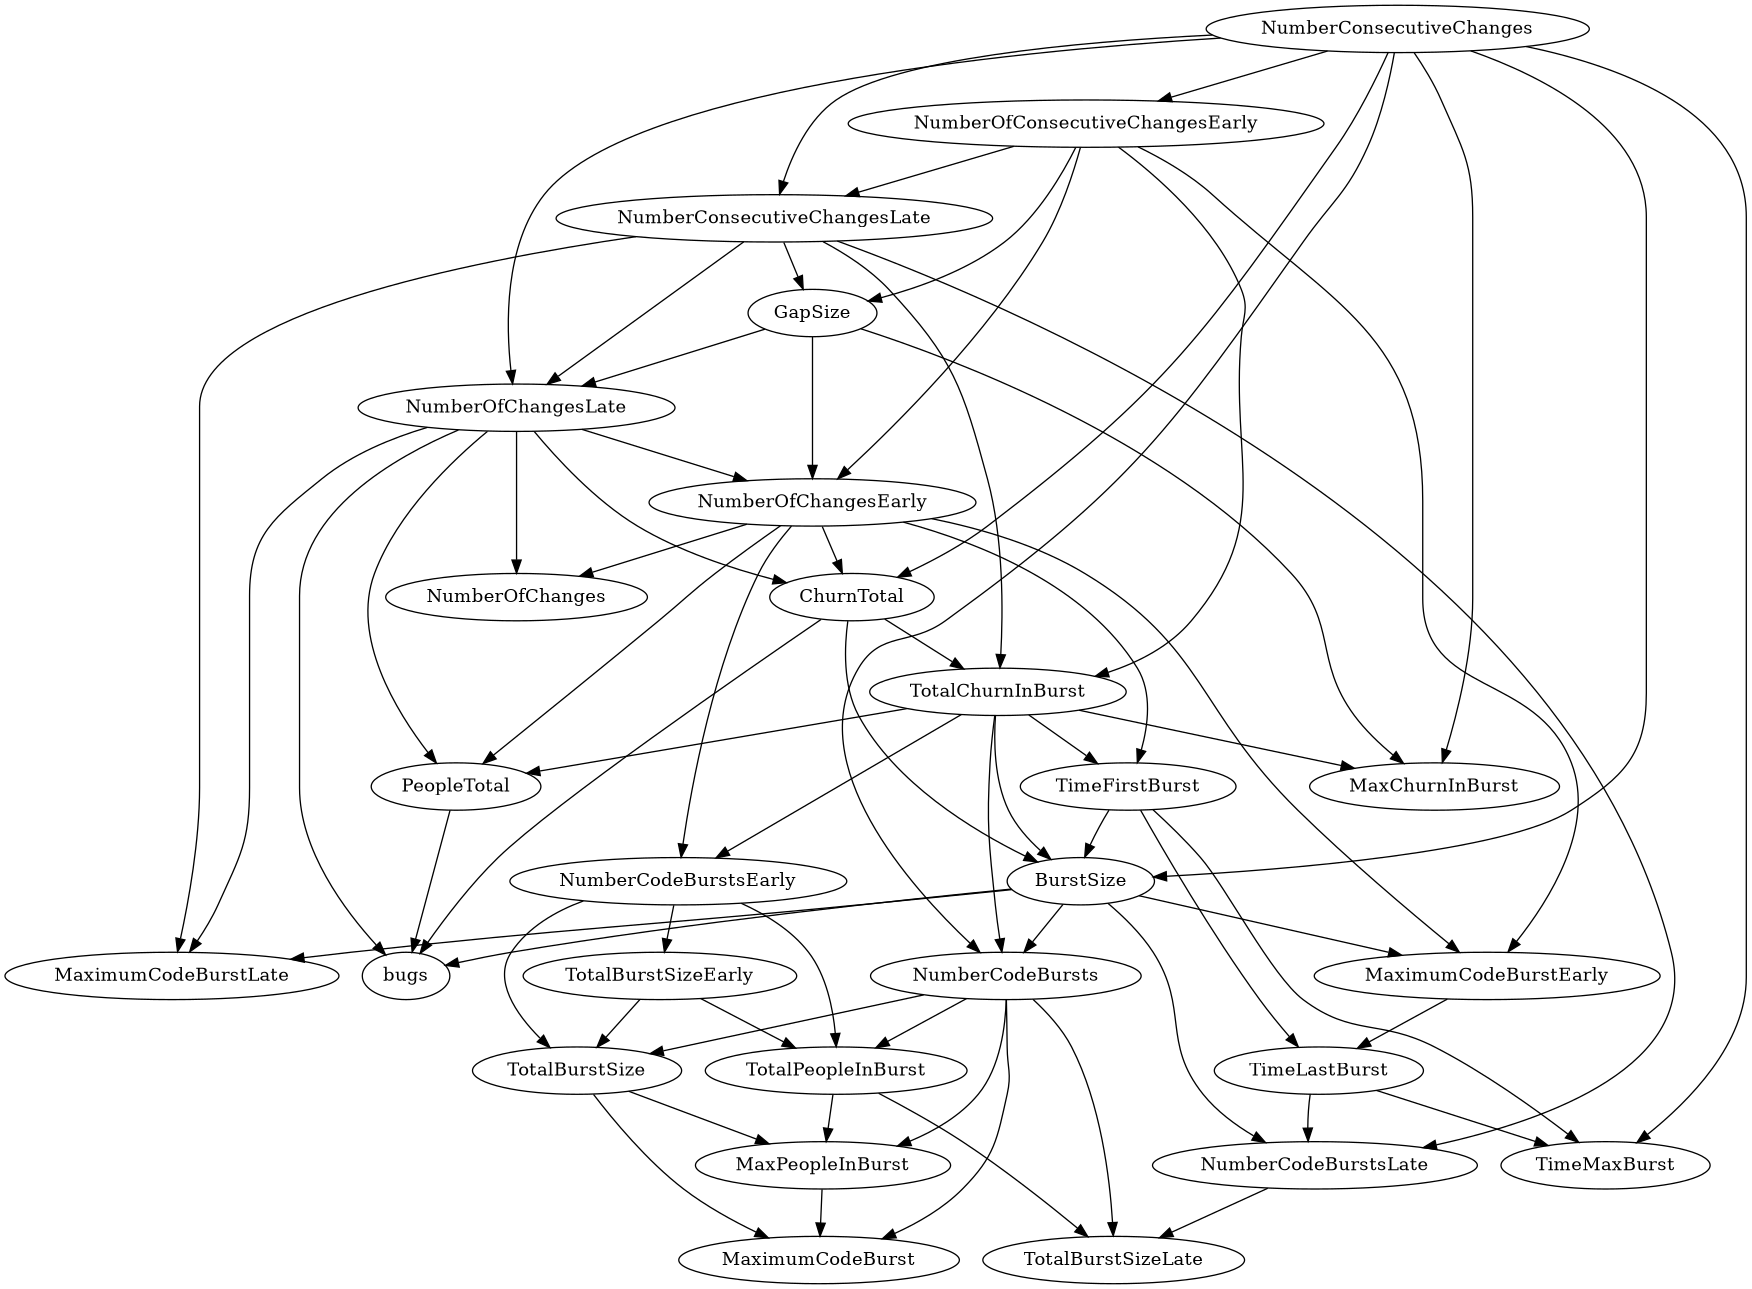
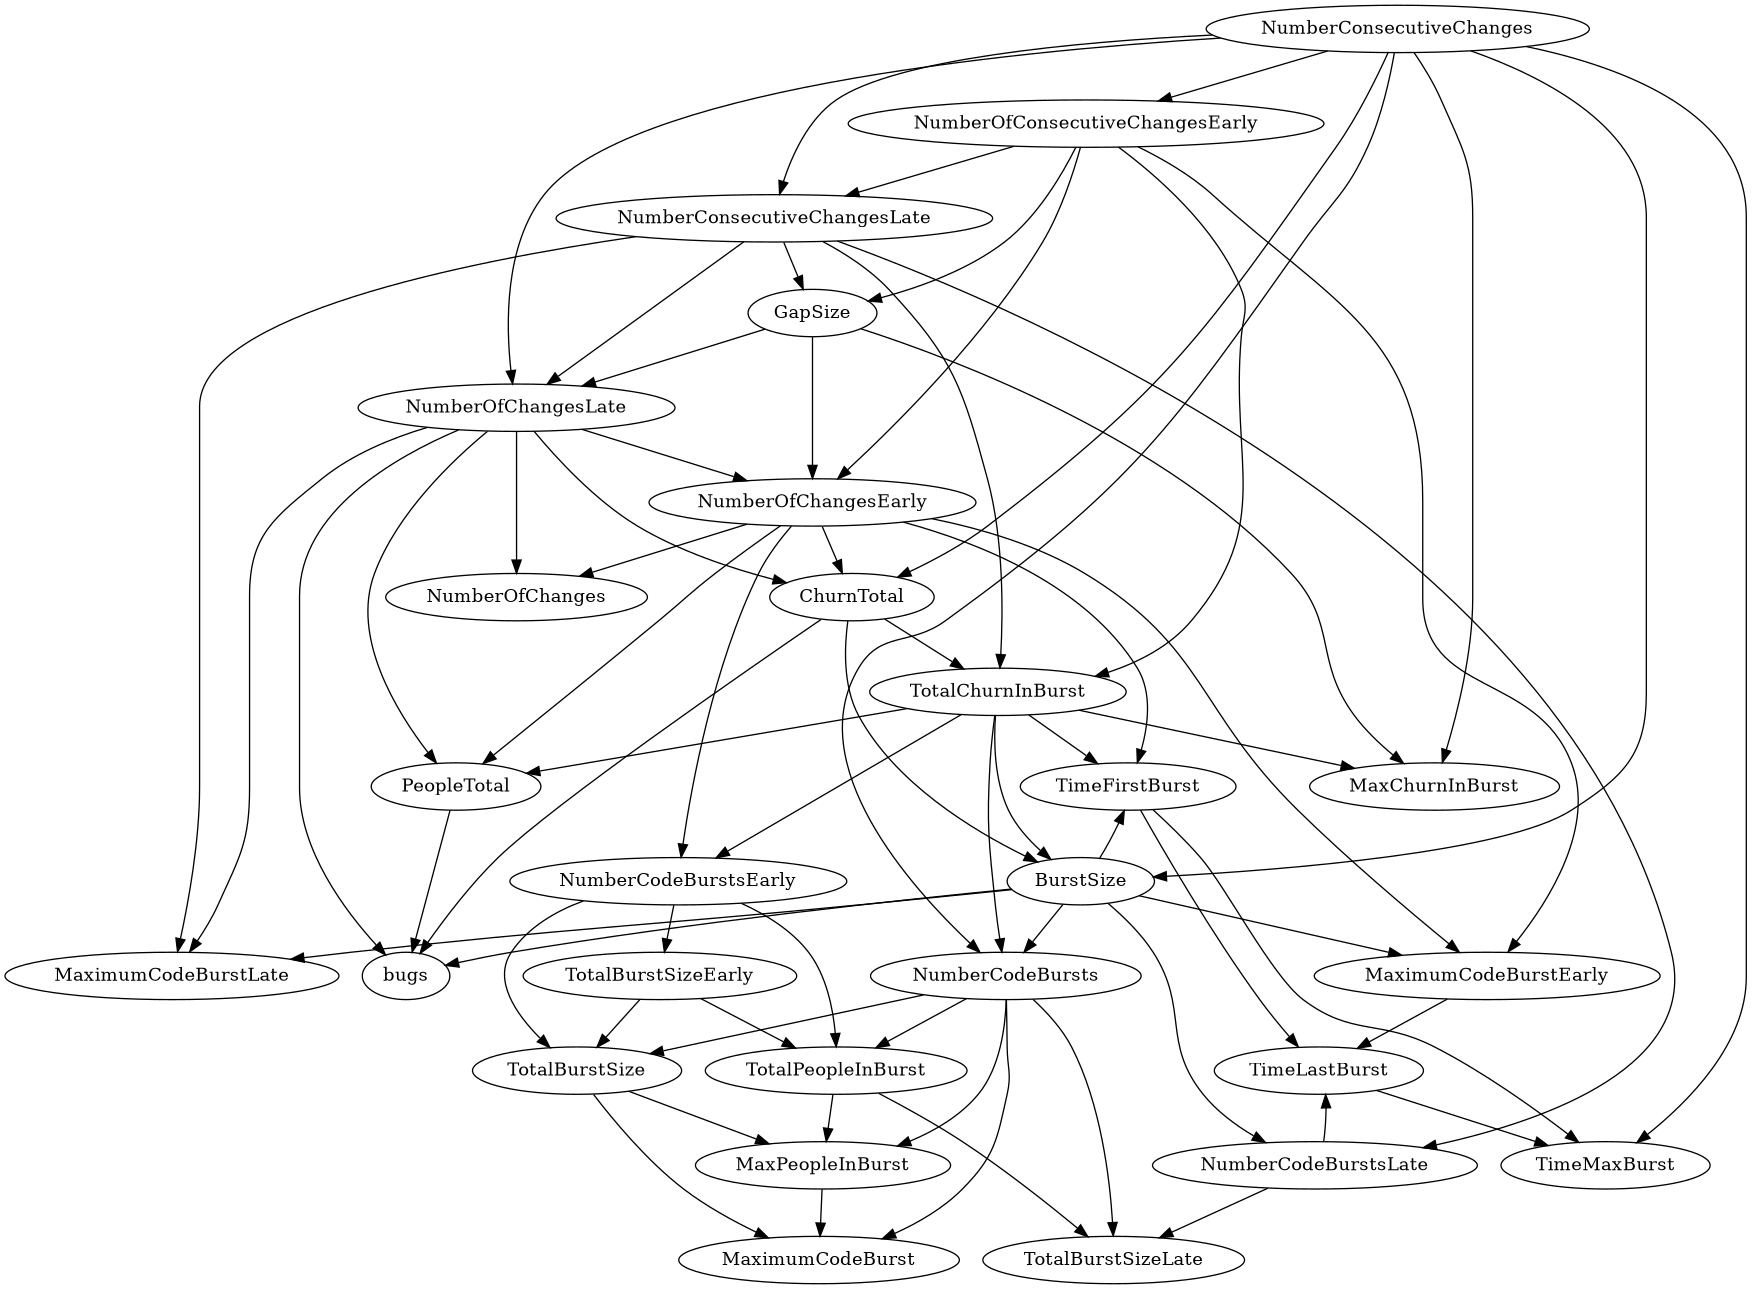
  digraph {
    TotalPeopleInBurst
    MaxPeopleInBurst
    TotalBurstSizeLate
    MaximumCodeBurst
    NumberCodeBurstsLate
    TimeLastBurst
    TimeMaxBurst
    NumberOfChangesLate
    MaximumCodeBurstLate
    NumberOfChanges
    NumberOfChangesEarly
    ChurnTotal
    PeopleTotal
    bugs
    MaximumCodeBurstEarly
    NumberCodeBurstsEarly
    TimeFirstBurst
    TotalChurnInBurst
    BurstSize
    TotalBurstSizeEarly
    TotalBurstSize
    MaxChurnInBurst
    NumberCodeBursts
    NumberOfConsecutiveChangesEarly
    NumberConsecutiveChangesLate
    GapSize
    NumberConsecutiveChanges
    TotalPeopleInBurst -> MaxPeopleInBurst
    TotalPeopleInBurst -> TotalBurstSizeLate
    MaxPeopleInBurst -> MaximumCodeBurst
    NumberCodeBurstsLate -> TotalBurstSizeLate
-   TimeLastBurst -> NumberCodeBurstsLate
+   NumberCodeBurstsLate -> TimeLastBurst
    TimeLastBurst -> TimeMaxBurst
    NumberOfChangesLate -> MaximumCodeBurstLate
    NumberOfChangesLate -> NumberOfChanges
    NumberOfChangesLate -> NumberOfChangesEarly
    NumberOfChangesLate -> ChurnTotal
    NumberOfChangesLate -> PeopleTotal
    NumberOfChangesLate -> bugs
    NumberOfChangesEarly -> NumberOfChanges
    NumberOfChangesEarly -> ChurnTotal
    NumberOfChangesEarly -> PeopleTotal
    NumberOfChangesEarly -> MaximumCodeBurstEarly
    NumberOfChangesEarly -> NumberCodeBurstsEarly
    NumberOfChangesEarly -> TimeFirstBurst
    ChurnTotal -> bugs
    ChurnTotal -> TotalChurnInBurst
    ChurnTotal -> BurstSize
    PeopleTotal -> bugs
    MaximumCodeBurstEarly -> TimeLastBurst
    NumberCodeBurstsEarly -> TotalPeopleInBurst
    NumberCodeBurstsEarly -> TotalBurstSizeEarly
    NumberCodeBurstsEarly -> TotalBurstSize
    TimeFirstBurst -> TimeLastBurst
    TimeFirstBurst -> TimeMaxBurst
    TotalChurnInBurst -> PeopleTotal
    TotalChurnInBurst -> NumberCodeBurstsEarly
    TotalChurnInBurst -> TimeFirstBurst
    TotalChurnInBurst -> BurstSize
    TotalChurnInBurst -> MaxChurnInBurst
    TotalChurnInBurst -> NumberCodeBursts
    BurstSize -> NumberCodeBurstsLate
    BurstSize -> MaximumCodeBurstLate
    BurstSize -> bugs
    BurstSize -> MaximumCodeBurstEarly
-   TimeFirstBurst -> BurstSize
+   BurstSize -> TimeFirstBurst
    BurstSize -> NumberCodeBursts
    TotalBurstSizeEarly -> TotalPeopleInBurst
    TotalBurstSizeEarly -> TotalBurstSize
    TotalBurstSize -> MaxPeopleInBurst
    TotalBurstSize -> MaximumCodeBurst
    NumberCodeBursts -> TotalPeopleInBurst
    NumberCodeBursts -> MaxPeopleInBurst
    NumberCodeBursts -> TotalBurstSizeLate
    NumberCodeBursts -> MaximumCodeBurst
    NumberCodeBursts -> TotalBurstSize
    NumberOfConsecutiveChangesEarly -> NumberOfChangesEarly
    NumberOfConsecutiveChangesEarly -> MaximumCodeBurstEarly
    NumberOfConsecutiveChangesEarly -> TotalChurnInBurst
    NumberOfConsecutiveChangesEarly -> NumberConsecutiveChangesLate
    NumberOfConsecutiveChangesEarly -> GapSize
    NumberConsecutiveChangesLate -> NumberCodeBurstsLate
    NumberConsecutiveChangesLate -> NumberOfChangesLate
    NumberConsecutiveChangesLate -> MaximumCodeBurstLate
    NumberConsecutiveChangesLate -> TotalChurnInBurst
    NumberConsecutiveChangesLate -> GapSize
    GapSize -> NumberOfChangesLate
    GapSize -> NumberOfChangesEarly
    GapSize -> MaxChurnInBurst
    NumberConsecutiveChanges -> TimeMaxBurst
    NumberConsecutiveChanges -> NumberOfChangesLate
    NumberConsecutiveChanges -> ChurnTotal
    NumberConsecutiveChanges -> BurstSize
    NumberConsecutiveChanges -> MaxChurnInBurst
    NumberConsecutiveChanges -> NumberCodeBursts
    NumberConsecutiveChanges -> NumberOfConsecutiveChangesEarly
    NumberConsecutiveChanges -> NumberConsecutiveChangesLate
  }
